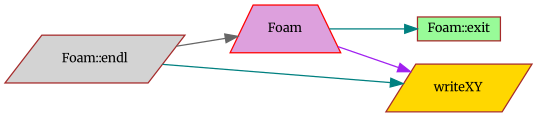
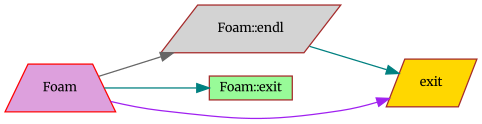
  digraph {
    fontname=Merriweather
    rankdir=LR
    node [color=brown fontname=Merriweather fontsize=10 shape=parallelogram style=filled]
    edge [color=teal fontname=Merriweather fontsize=10 labelfontname=FreeSans labelfontsize=10 style=solid]
    n1 [color=red fillcolor=plum fontcolor=black height=0.2 label=Foam shape=trapezium width=0.4]
    n2 [fillcolor=lightgrey height=0.2 label="Foam::endl" width=0.4]
    n3 [fillcolor=palegreen height=0.2 label="Foam::exit" shape=box width=0.4]
-   n4 [fillcolor=gold height=0.2 label=writeXY width=0.4]
-   n2 -> n1 [color=gray40]
+   n4 [fillcolor=gold height=0.2 label=exit width=0.4]
+   n1 -> n2 [color=gray40]
    n1 -> n3
    n1 -> n4 [color=purple]
    n2 -> n4
  }
